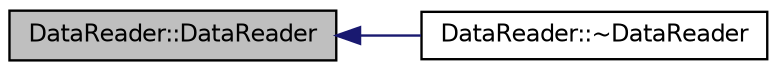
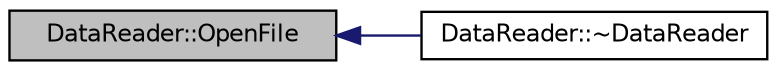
  digraph {
    rankdir=LR
    node [color=black fontname=Helvetica fontsize=10 shape=record style=filled]
-   n1 [fillcolor=grey75 fontcolor=black height=0.2 label="DataReader::DataReader" width=0.4]
+   n1 [fillcolor=grey75 fontcolor=black height=0.2 label="DataReader::OpenFile" width=0.4]
    n2 [fillcolor=white height=0.2 label="DataReader::~DataReader" width=0.4]
    n1 -> n2 [color=midnightblue dir=back fontname=Helvetica fontsize=10 labelfontname=Helvetica labelfontsize=10 style=solid]
  }
